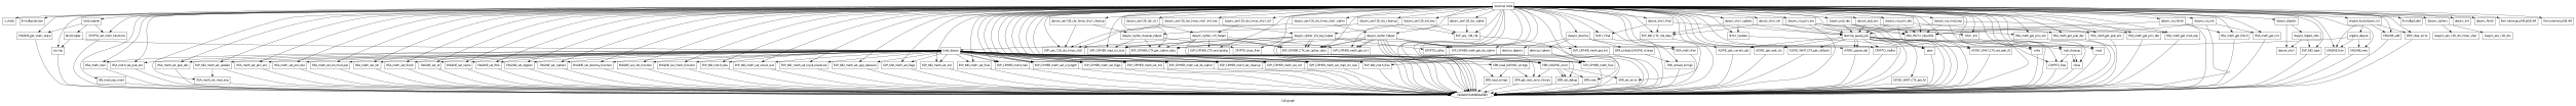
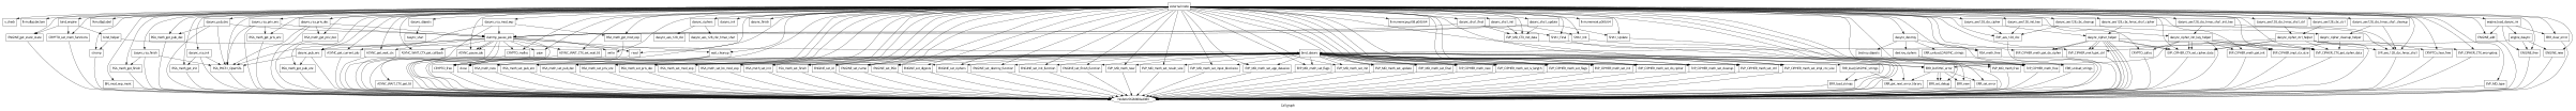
  digraph {
    fontname="Open Sans"
    label="Call graph"
    node [fontname="Open Sans" shape=record]
    edge [fontname="Open Sans"]
    n1 [label="{external node}"]
    n2 [label="{v_check}"]
    n3 [label="{llvm.dbg.declare}"]
    n4 [label="{bind_engine}"]
    n5 [label="{ENGINE_get_static_state}"]
    n6 [label="{CRYPTO_set_mem_functions}"]
    n7 [label="{llvm.dbg.label}"]
    n8 [label="{strcmp}"]
    n9 [label="{RSA_meth_new}"]
    n10 [label="{dasync_pub_enc}"]
    n11 [label="{RSA_meth_set_pub_enc}"]
    n12 [label="{dasync_pub_dec}"]
    n13 [label="{RSA_meth_set_pub_dec}"]
    n14 [label="{dasync_rsa_priv_enc}"]
    n15 [label="{RSA_meth_set_priv_enc}"]
    n16 [label="{dasync_rsa_priv_dec}"]
    n17 [label="{RSA_meth_set_priv_dec}"]
    n18 [label="{dasync_rsa_mod_exp}"]
    n19 [label="{RSA_meth_set_mod_exp}"]
    n20 [label="{BN_mod_exp_mont}"]
    n21 [label="{RSA_meth_set_bn_mod_exp}"]
    n22 [label="{dasync_rsa_init}"]
    n23 [label="{RSA_meth_set_init}"]
    n24 [label="{dasync_rsa_finish}"]
    n25 [label="{RSA_meth_set_finish}"]
    n26 [label="{ENGINE_set_id}"]
    n27 [label="{ENGINE_set_name}"]
    n28 [label="{ENGINE_set_RSA}"]
    n29 [label="{dasync_digests}"]
    n30 [label="{ENGINE_set_digests}"]
    n31 [label="{dasync_ciphers}"]
    n32 [label="{ENGINE_set_ciphers}"]
    n33 [label="{dasync_destroy}"]
    n34 [label="{ENGINE_set_destroy_function}"]
    n35 [label="{dasync_init}"]
    n36 [label="{ENGINE_set_init_function}"]
    n37 [label="{dasync_finish}"]
    n38 [label="{ENGINE_set_finish_function}"]
    n39 [label="{EVP_MD_meth_new}"]
    n40 [label="{EVP_MD_meth_set_result_size}"]
    n41 [label="{EVP_MD_meth_set_input_blocksize}"]
    n42 [label="{EVP_MD_meth_set_app_datasize}"]
    n43 [label="{EVP_MD_meth_set_flags}"]
    n44 [label="{dasync_sha1_init}"]
    n45 [label="{EVP_MD_meth_set_init}"]
    n46 [label="{dasync_sha1_update}"]
    n47 [label="{EVP_MD_meth_set_update}"]
    n48 [label="{dasync_sha1_final}"]
    n49 [label="{EVP_MD_meth_set_final}"]
    n50 [label="{EVP_MD_meth_free}"]
    n51 [label="{EVP_CIPHER_meth_new}"]
    n52 [label="{EVP_CIPHER_meth_set_iv_length}"]
    n53 [label="{EVP_CIPHER_meth_set_flags}"]
    n54 [label="{dasync_aes128_init_key}"]
    n55 [label="{EVP_CIPHER_meth_set_init}"]
    n56 [label="{dasync_aes128_cbc_cipher}"]
    n57 [label="{EVP_CIPHER_meth_set_do_cipher}"]
    n58 [label="{dasync_aes128_cbc_cleanup}"]
    n59 [label="{EVP_CIPHER_meth_set_cleanup}"]
    n60 [label="{dasync_aes128_cbc_ctrl}"]
    n61 [label="{EVP_CIPHER_meth_set_ctrl}"]
    n62 [label="{EVP_CIPHER_meth_set_impl_ctx_size}"]
    n63 [label="{EVP_CIPHER_meth_free}"]
    n64 [label="{dasync_aes128_cbc_hmac_sha1_init_key}"]
    n65 [label="{dasync_aes128_cbc_hmac_sha1_cipher}"]
    n66 [label="{dasync_aes128_cbc_hmac_sha1_cleanup}"]
    n67 [label="{dasync_aes128_cbc_hmac_sha1_ctrl}"]
    n68 [label="{EVP_CIPHER_CTX_get_cipher_data}"]
    n69 [label="{EVP_CIPHER_CTX_set_cipher_data}"]
    n70 [label="{EVP_aes_128_cbc_hmac_sha1}"]
    n71 [label="{EVP_CIPHER_meth_get_ctrl}"]
    n72 [label="{llvm.memcpy.p0i8.p0i8.i64}"]
    n73 [label="{EVP_CIPHER_CTX_encrypting}"]
    n74 [label="{EVP_CIPHER_impl_ctx_size}"]
    n75 [label="{CRYPTO_clear_free}"]
    n76 [label="{EVP_CIPHER_meth_get_do_cipher}"]
    n77 [label="{CRYPTO_zalloc}"]
    n78 [label="{EVP_CIPHER_meth_get_init}"]
    n79 [label="{EVP_aes_128_cbc}"]
    n80 [label="{EVP_MD_CTX_md_data}"]
    n81 [label="{SHA1_Final}"]
    n82 [label="{llvm.memset.p0i8.i64}"]
    n83 [label="{ASYNC_get_current_job}"]
    n84 [label="{ASYNC_get_wait_ctx}"]
    n85 [label="{ASYNC_WAIT_CTX_get_callback}"]
    n86 [label="{ASYNC_pause_job}"]
    n87 [label="{CRYPTO_malloc}"]
    n88 [label="{pipe}"]
    n89 [label="{CRYPTO_free}"]
    n90 [label="{wait_cleanup}"]
    n91 [label="{ASYNC_WAIT_CTX_set_wait_fd}"]
    n92 [label="{write}"]
    n93 [label="{read}"]
    n94 [label="{close}"]
    n95 [label="{SHA1_Update}"]
    n96 [label="{SHA1_Init}"]
    n97 [label="{RSA_meth_free}"]
    n98 [label="{ERR_unload_strings}"]
    n99 [label="{EVP_MD_type}"]
    n100 [label="{ERR_get_next_error_library}"]
    n101 [label="{ERR_load_strings}"]
    n102 [label="{ERR_new}"]
    n103 [label="{ERR_set_debug}"]
    n104 [label="{ERR_set_error}"]
    n105 [label="{RSA_PKCS1_OpenSSL}"]
    n106 [label="{RSA_meth_get_finish}"]
    n107 [label="{RSA_meth_get_init}"]
    n108 [label="{RSA_meth_get_mod_exp}"]
    n109 [label="{RSA_meth_get_priv_dec}"]
    n110 [label="{RSA_meth_get_priv_enc}"]
    n111 [label="{RSA_meth_get_pub_dec}"]
    n112 [label="{RSA_meth_get_pub_enc}"]
    n113 [label="{engine_load_dasync_int}"]
    n114 [label="{ENGINE_add}"]
    n115 [label="{ENGINE_free}"]
    n116 [label="{ERR_clear_error}"]
    n117 [label="{ENGINE_new}"]
    n118 [label="{bind_helper}"]
    n119 [label=Node0x562b868a4080 shape=""]
    n120 [label="{dummy_pause_job}"]
-   n121 [label="{dasync_digest_nids}"]
    n122 [label="{dasync_sha1}"]
    n123 [label="{dasync_aes_128_cbc}"]
    n124 [label="{dasync_aes_128_cbc_hmac_sha1}"]
    n125 [label="{destroy_digests}"]
    n126 [label="{destroy_ciphers}"]
    n127 [label="{ERR_unload_DASYNC_strings}"]
    n128 [label="{dasync_cipher_init_key_helper}"]
    n129 [label="{dasync_cipher_helper}"]
    n130 [label="{dasync_cipher_cleanup_helper}"]
    n131 [label="{dasync_cipher_ctrl_helper}"]
    n132 [label="{ASYNC_WAIT_CTX_get_fd}"]
    n133 [label="{engine_dasync}"]
    n134 [label="{bind_dasync}"]
    n135 [label="{ERR_DASYNC_error}"]
    n136 [label="{ERR_load_DASYNC_strings}"]
    n1 -> n2
    n1 -> n3
    n1 -> n4
    n1 -> n5
    n1 -> n6
    n1 -> n7
    n1 -> n8
    n1 -> n9
    n1 -> n10
    n1 -> n11
    n1 -> n12
    n1 -> n13
    n1 -> n14
    n1 -> n15
    n1 -> n16
    n1 -> n17
    n1 -> n18
    n1 -> n19
    n1 -> n20
    n1 -> n21
    n1 -> n22
    n1 -> n23
    n1 -> n24
    n1 -> n25
    n1 -> n26
    n1 -> n27
    n1 -> n28
    n1 -> n29
    n1 -> n30
    n1 -> n31
    n1 -> n32
    n1 -> n33
    n1 -> n34
    n1 -> n35
    n1 -> n36
    n1 -> n37
    n1 -> n38
    n1 -> n39
    n1 -> n40
    n1 -> n41
    n1 -> n42
    n1 -> n43
    n1 -> n44
    n1 -> n45
    n1 -> n46
    n1 -> n47
    n1 -> n48
    n1 -> n49
    n1 -> n50
    n1 -> n51
    n1 -> n52
    n1 -> n53
    n1 -> n54
    n1 -> n55
    n1 -> n56
    n1 -> n57
    n1 -> n58
    n1 -> n59
    n1 -> n60
    n1 -> n61
    n1 -> n62
    n1 -> n63
    n1 -> n64
    n1 -> n65
    n1 -> n66
    n1 -> n67
    n1 -> n68
    n1 -> n69
    n1 -> n70
    n1 -> n71
    n1 -> n72
    n1 -> n73
    n1 -> n74
    n1 -> n75
    n1 -> n76
    n1 -> n77
    n1 -> n78
    n1 -> n79
    n1 -> n80
    n1 -> n81
    n1 -> n82
    n1 -> n83
    n1 -> n84
    n1 -> n85
    n1 -> n86
    n1 -> n87
    n1 -> n88
    n1 -> n89
    n1 -> n90
    n1 -> n91
    n1 -> n92
    n1 -> n93
    n1 -> n94
    n1 -> n95
    n1 -> n96
    n1 -> n97
    n1 -> n98
    n1 -> n99
    n1 -> n100
    n1 -> n101
    n1 -> n102
    n1 -> n103
    n1 -> n104
    n1 -> n105
    n1 -> n106
    n1 -> n107
    n1 -> n108
    n1 -> n109
    n1 -> n110
    n1 -> n111
    n1 -> n112
    n1 -> n113
    n1 -> n114
    n1 -> n115
    n1 -> n116
    n1 -> n117
    n4 -> n5
    n4 -> n6
    n4 -> n118
    n5 -> n119
    n6 -> n119
    n8 -> n119
    n9 -> n119
    n10 -> n105
    n10 -> n112
    n10 -> n119
-   n10 -> n120
+   n120 -> n10
    n11 -> n119
    n12 -> n105
    n12 -> n111
    n12 -> n119
    n12 -> n120
    n13 -> n119
    n14 -> n105
    n14 -> n110
    n14 -> n119
    n14 -> n120
    n15 -> n119
    n16 -> n105
    n16 -> n109
    n16 -> n119
    n16 -> n120
    n17 -> n119
    n18 -> n105
    n18 -> n108
    n18 -> n119
    n18 -> n120
    n19 -> n119
    n20 -> n119
    n21 -> n119
    n22 -> n105
    n22 -> n107
    n22 -> n119
    n23 -> n119
    n24 -> n105
    n24 -> n106
    n24 -> n119
    n25 -> n119
    n26 -> n119
    n27 -> n119
    n28 -> n119
-   n29 -> n121
    n29 -> n122
    n30 -> n119
    n31 -> n123
    n31 -> n124
    n32 -> n119
    n33 -> n97
    n33 -> n125
    n33 -> n126
    n33 -> n127
    n34 -> n119
    n36 -> n119
    n38 -> n119
    n39 -> n119
    n40 -> n119
    n41 -> n119
    n42 -> n119
    n43 -> n119
    n44 -> n80
    n44 -> n96
    n44 -> n120
    n45 -> n119
    n46 -> n80
    n46 -> n95
    n46 -> n120
    n47 -> n119
    n48 -> n80
    n48 -> n81
    n48 -> n120
    n49 -> n119
    n50 -> n119
    n51 -> n119
    n52 -> n119
    n53 -> n119
    n54 -> n79
    n54 -> n128
    n55 -> n119
    n56 -> n79
    n56 -> n129
    n57 -> n119
    n58 -> n79
    n58 -> n130
    n59 -> n119
    n60 -> n131
    n61 -> n119
    n62 -> n119
    n63 -> n119
    n64 -> n70
    n64 -> n128
    n65 -> n70
    n65 -> n129
    n66 -> n70
    n66 -> n130
    n67 -> n131
    n68 -> n119
    n69 -> n119
    n70 -> n119
    n71 -> n119
    n73 -> n119
    n74 -> n119
    n75 -> n119
    n76 -> n119
    n77 -> n119
    n78 -> n119
    n79 -> n119
    n80 -> n119
    n81 -> n119
    n83 -> n119
    n84 -> n119
    n85 -> n119
    n86 -> n119
    n87 -> n119
    n88 -> n119
    n89 -> n119
    n90 -> n89
    n90 -> n94
    n90 -> n94
    n91 -> n119
    n92 -> n119
    n93 -> n119
    n94 -> n119
    n95 -> n119
    n96 -> n119
    n97 -> n119
    n98 -> n119
    n99 -> n119
    n100 -> n119
    n101 -> n119
    n102 -> n119
    n103 -> n119
    n104 -> n119
    n105 -> n119
    n106 -> n119
    n107 -> n119
    n108 -> n119
    n109 -> n119
    n110 -> n119
    n111 -> n119
    n112 -> n119
    n113 -> n114
    n113 -> n115
    n113 -> n116
    n113 -> n133
    n114 -> n119
    n115 -> n119
    n116 -> n119
    n117 -> n119
    n118 -> n8
    n118 -> n134
    n120 -> n83
    n120 -> n84
    n120 -> n85
    n120 -> n86
    n120 -> n86
    n120 -> n87
    n120 -> n88
    n120 -> n89
    n120 -> n90
    n120 -> n91
    n120 -> n92
    n120 -> n93
    n120 -> n119
    n120 -> n132
-   n121 -> n99
-   n121 -> n122
    n125 -> n50
    n126 -> n63
    n126 -> n63
    n127 -> n98
    n128 -> n68
    n128 -> n69
    n128 -> n69
    n128 -> n74
    n128 -> n74
    n128 -> n77
    n128 -> n78
    n128 -> n119
    n128 -> n135
    n129 -> n68
    n129 -> n69
    n129 -> n69
    n129 -> n71
    n129 -> n71
    n129 -> n76
    n129 -> n76
    n129 -> n119
    n129 -> n119
    n129 -> n119
    n129 -> n119
    n130 -> n68
    n130 -> n74
    n130 -> n75
    n131 -> n68
    n131 -> n69
    n131 -> n69
    n131 -> n70
    n131 -> n71
    n131 -> n73
    n131 -> n119
    n132 -> n119
    n133 -> n115
    n133 -> n117
    n133 -> n134
    n134 -> n9
    n134 -> n11
    n134 -> n13
    n134 -> n15
    n134 -> n17
-   n47 -> n19
+   n134 -> n19
    n134 -> n21
    n134 -> n23
    n134 -> n25
    n134 -> n26
    n134 -> n27
    n134 -> n28
    n134 -> n30
    n134 -> n32
    n134 -> n34
    n134 -> n36
    n134 -> n38
    n134 -> n39
    n134 -> n40
    n134 -> n41
    n134 -> n42
    n134 -> n43
    n134 -> n45
    n134 -> n47
    n134 -> n49
    n134 -> n50
    n134 -> n51
    n134 -> n51
    n134 -> n52
    n134 -> n52
    n134 -> n53
    n134 -> n53
    n134 -> n55
    n134 -> n55
    n134 -> n57
    n134 -> n57
    n134 -> n59
    n134 -> n59
    n134 -> n61
    n134 -> n61
    n134 -> n62
    n134 -> n62
    n134 -> n63
    n134 -> n63
    n134 -> n135
    n134 -> n135
    n134 -> n136
    n135 -> n100
    n135 -> n102
    n135 -> n103
    n135 -> n103
    n135 -> n104
    n136 -> n100
    n136 -> n101
  }
